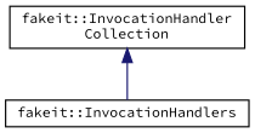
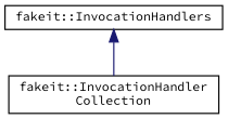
  digraph {
    rankdir=TB
    fontname="Source Code Pro"
    node [color=black fillcolor=white fontname="Source Code Pro" fontsize=10 shape=record style=filled]
    n1 [height=0.2 label="fakeit::InvocationHandler\lCollection" width=0.4]
    n2 [height=0.2 label="fakeit::InvocationHandlers" width=0.4]
-   n1 -> n2 [color=midnightblue dir=back fontname="Source Code Pro" fontsize=10 labelfontname=Helvetica labelfontsize=10 style=solid]
+   n2 -> n1 [color=midnightblue dir=back fontname="Source Code Pro" fontsize=10 labelfontname=Helvetica labelfontsize=10 style=solid]
  }
